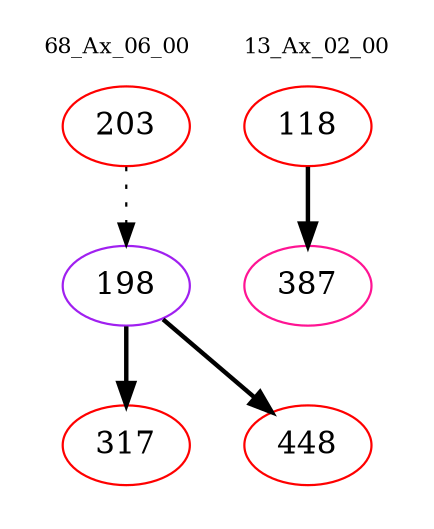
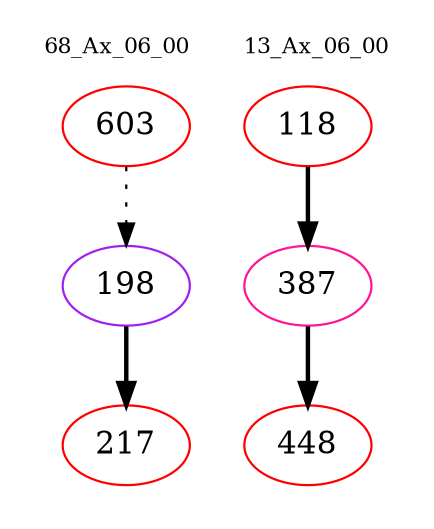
  digraph {
    node [color=red]
    edge [color=black style=bold]
-   n1 [label=203]
+   n1 [label=603]
    n2 [color=purple label=198]
-   n3 [label=317]
+   n3 [label=217]
    n4 [label=118]
    n5 [color=deeppink label=387]
    n6 [label=448]
    subgraph cluster_1 {
      color=white
      fontsize=10
      label="68_Ax_06_00"
      n1
      n2
      n3
    }
    subgraph cluster_2 {
      color=white
      fontsize=10
-     label="13_Ax_02_00"
+     label="13_Ax_06_00"
      n4
      n5
      n6
    }
    n1 -> n2 [style=dotted]
    n2 -> n3
    n4 -> n5
-   n2 -> n6
+   n5 -> n6
  }
